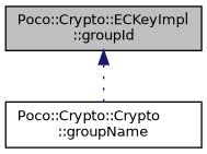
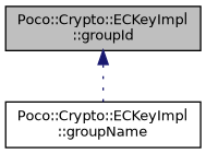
  digraph {
    rankdir=TB
    node [color=black fontname=Helvetica fontsize=10 shape=record style=filled]
    n1 [fillcolor=grey75 fontcolor=black height=0.2 label="Poco::Crypto::ECKeyImpl\l::groupId" width=0.4]
-   n2 [fillcolor=white height=0.2 label="Poco::Crypto::Crypto\l::groupName" width=0.4]
+   n2 [fillcolor=white height=0.2 label="Poco::Crypto::ECKeyImpl\l::groupName" width=0.4]
    n1 -> n2 [color=midnightblue dir=back fontname=Helvetica fontsize=10 labelfontname=Helvetica labelfontsize=10 style=dotted]
  }
